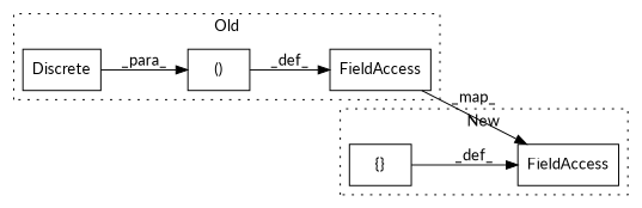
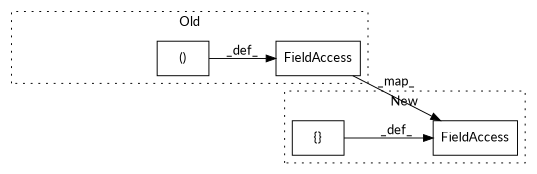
  digraph {
    rankdir=LR
    fontname=Lato
    node [a=22 l=22 shape=box fontname=Lato]
    edge [fontname=Lato]
-   n1 [a=32 l="9,1" label=Discrete s="3833,3853"]
    n2 [label=FieldAccess s=3735]
    n3 [a=106 l=70 label="()" s=3784]
    n4 [a=4 l="1,1" label="{}" s="3691,3716"]
    n5 [label=FieldAccess s=3643]
    subgraph cluster_1 {
      label=Old
      style=dotted
-     n1
      n2
      n3
    }
    subgraph cluster_2 {
      label=New
      style=dotted
      n4
      n5
    }
-   n1 -> n3 [label=_para_]
    n2 -> n5 [label=_map_]
    n3 -> n2 [label=_def_]
    n4 -> n5 [label=_def_]
  }
